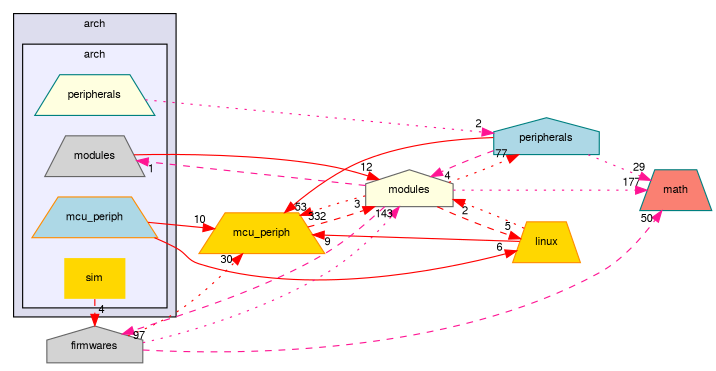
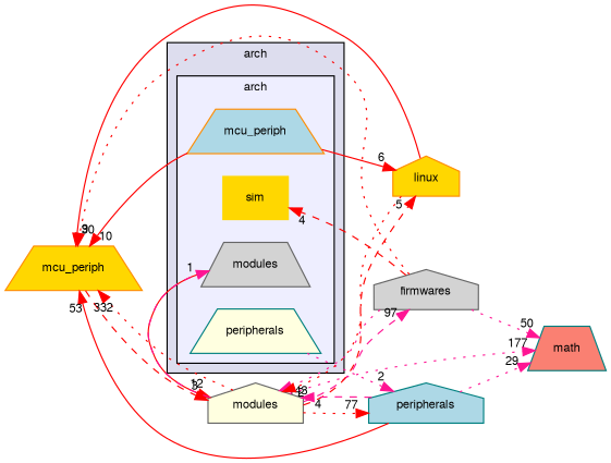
  digraph {
    compound=true
    rankdir=LR
    node [color=gray40 fillcolor=gold fontname=FreeSans fontsize=10 shape=trapezium style=filled]
    edge [color=red headlabel=4 labeldistance=1.5 labelfontname=FreeSans labelfontsize=10 style=dotted]
    n1 [label=sim shape=plaintext]
    n2 [color=darkorange fillcolor=lightblue label=mcu_periph]
    n3 [fillcolor=lightgrey label=modules]
    n4 [color=teal fillcolor=lightyellow label=peripherals]
    n5 [fillcolor=lightgrey label=firmwares shape=house]
    n6 [color=darkorange label=mcu_periph]
-   n7 [color=darkorange label=linux]
+   n7 [color=darkorange label=linux shape=house]
    n8 [fillcolor=lightyellow label=modules shape=house]
    n9 [color=teal fillcolor=lightblue label=peripherals shape=house]
    n10 [color=teal fillcolor=salmon label=math]
    subgraph cluster_1 {
      bgcolor="#ddddee"
      fontname=FreeSans
      fontsize=10
      label=arch
      pencolor=black
      subgraph cluster_2 {
        bgcolor="#eeeeff"
        fontname=FreeSans
        fontsize=10
        label=arch
        pencolor=black
        n1
        n2
        n3
        n4
      }
    }
-   n1 -> n5 [style=dashed]
+   n5 -> n1 [style=dashed]
    n2 -> n6 [headlabel=10 style=solid]
    n2 -> n7 [headlabel=6 style=solid]
    n3 -> n8 [headlabel=12 style=solid]
    n4 -> n9 [color=deeppink headlabel=2]
    n5 -> n6 [headlabel=30]
    n5 -> n8 [color=deeppink headlabel=143]
-   n5 -> n10 [color=deeppink headlabel=50 style=dashed]
+   n5 -> n10 [color=deeppink headlabel=50]
    n6 -> n8 [headlabel=3 style=dashed]
    n7 -> n6 [headlabel=9 style=solid]
    n7 -> n8 [headlabel=2]
    n8 -> n3 [color=deeppink headlabel=1 style=dashed]
    n8 -> n5 [color=deeppink headlabel=97 style=dashed]
    n8 -> n6 [headlabel=332]
    n8 -> n7 [headlabel=5 style=dashed]
    n8 -> n9 [headlabel=77]
    n8 -> n10 [color=deeppink headlabel=177]
    n9 -> n6 [headlabel=53 style=solid]
    n9 -> n8 [color=deeppink style=dashed]
    n9 -> n10 [color=deeppink headlabel=29]
  }
